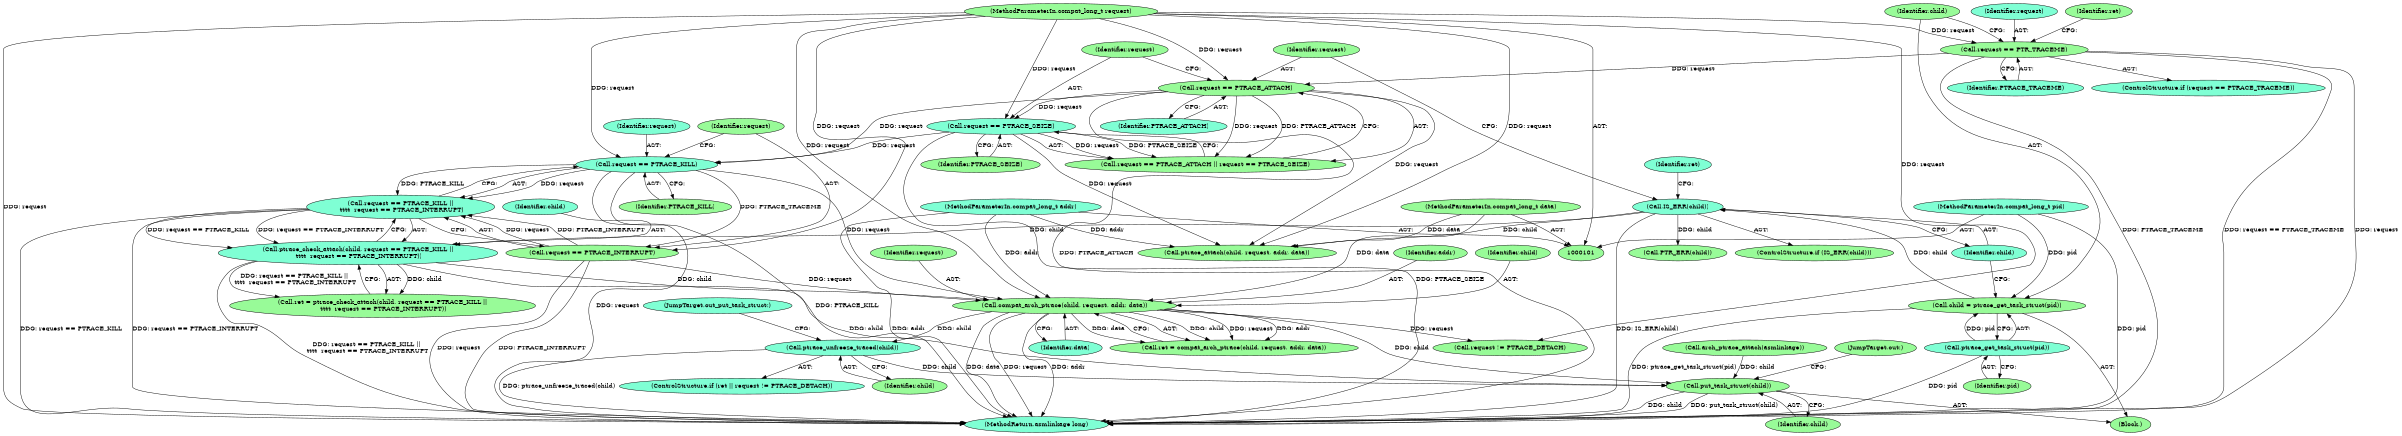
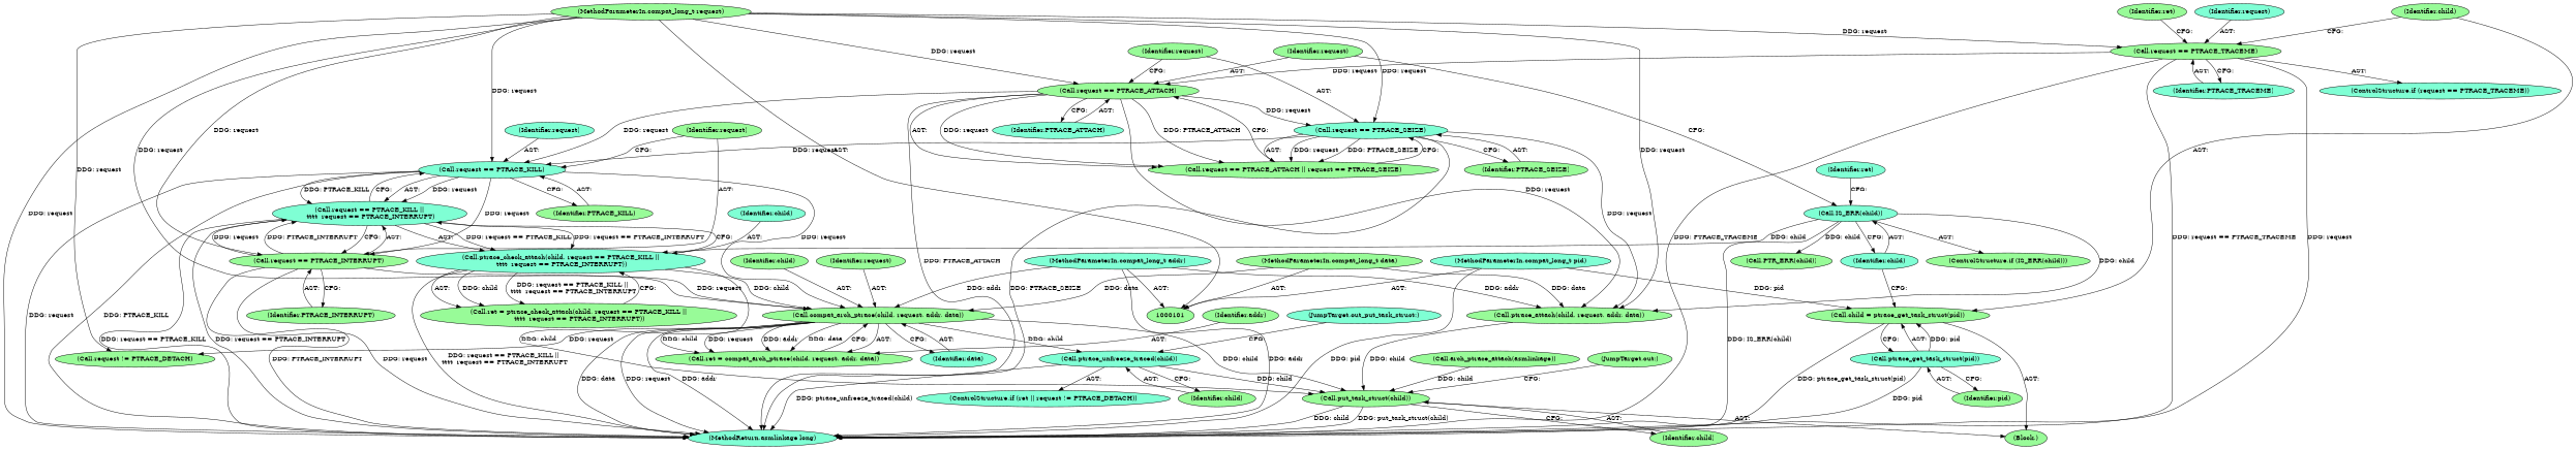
  digraph {
    node [fillcolor=palegreen style=filled]
    n1 [fillcolor=aquamarine label="(Call,ptrace_unfreeze_traced(child))"]
    n2 [label="(Call,put_task_struct(child))"]
    n3 [label="(Identifier,child)"]
    n4 [fillcolor=aquamarine label="(MethodReturn,asmlinkage long)"]
    n5 [fillcolor=aquamarine label="(ControlStructure,if (ret || request != PTRACE_DETACH))"]
    n6 [label="(Block,)"]
    n7 [label="(Identifier,child)"]
    n8 [label="(Call,compat_arch_ptrace(child, request, addr, data))"]
    n9 [label="(Call,ret = compat_arch_ptrace(child, request, addr, data))"]
    n10 [fillcolor=aquamarine label="(Identifier,data)"]
    n11 [label="(Call,request != PTRACE_DETACH)"]
    n12 [fillcolor=aquamarine label="(Call,ptrace_check_attach(child, request == PTRACE_KILL ||\n \t\t\t\t  request == PTRACE_INTERRUPT))"]
    n13 [fillcolor=aquamarine label="(Call,request == PTRACE_KILL ||\n \t\t\t\t  request == PTRACE_INTERRUPT)"]
    n14 [label="(Call,ret = ptrace_check_attach(child, request == PTRACE_KILL ||\n \t\t\t\t  request == PTRACE_INTERRUPT))"]
    n15 [fillcolor=aquamarine label="(Call,request == PTRACE_KILL)"]
    n16 [label="(Call,request == PTRACE_INTERRUPT)"]
    n17 [fillcolor=aquamarine label="(Call,IS_ERR(child))"]
    n18 [fillcolor=aquamarine label="(Identifier,child)"]
    n19 [label="(Call,PTR_ERR(child))"]
    n20 [label="(Call,ptrace_attach(child, request, addr, data))"]
    n21 [label="(ControlStructure,if (IS_ERR(child)))"]
    n22 [label="(Call,child = ptrace_get_task_struct(pid))"]
    n23 [fillcolor=aquamarine label="(Call,ptrace_get_task_struct(pid))"]
    n24 [label="(Identifier,pid)"]
    n25 [fillcolor=aquamarine label="(MethodParameterIn,compat_long_t pid)"]
    1000101
    n27 [label="(Identifier,PTRACE_KILL)"]
+   n28 [label="(Identifier,PTRACE_INTERRUPT)"]
    n29 [label="(Call,request == PTRACE_ATTACH)"]
    n30 [fillcolor=aquamarine label="(Call,request == PTRACE_SEIZE)"]
    n31 [fillcolor=aquamarine label="(Identifier,PTRACE_ATTACH)"]
    n32 [label="(Call,request == PTRACE_ATTACH || request == PTRACE_SEIZE)"]
    n33 [label="(Identifier,PTRACE_SEIZE)"]
-   n34 [label="(Call,request == PTR_TRACEME)"]
+   n34 [label="(Call,request == PTRACE_TRACEME)"]
    n35 [fillcolor=aquamarine label="(Identifier,PTRACE_TRACEME)"]
    n36 [fillcolor=aquamarine label="(ControlStructure,if (request == PTRACE_TRACEME))"]
    n37 [label="(MethodParameterIn,compat_long_t request)"]
    n38 [fillcolor=aquamarine label="(MethodParameterIn,compat_long_t addr)"]
    n39 [label="(MethodParameterIn,compat_long_t data)"]
    n40 [label="(Identifier,addr)"]
    n41 [fillcolor=aquamarine label="(Identifier,child)"]
    n42 [label="(Identifier,request)"]
    n43 [label="(Call,arch_ptrace_attach(asmlinkage))"]
    n44 [label="(Identifier,request)"]
    n45 [label="(JumpTarget,out:)"]
    n46 [label="(Identifier,ret)"]
    n47 [label="(Identifier,child)"]
    n48 [fillcolor=aquamarine label="(Identifier,request)"]
    n49 [label="(Identifier,request)"]
    n50 [label="(Identifier,child)"]
    n51 [fillcolor=aquamarine label="(JumpTarget,out_put_task_struct:)"]
    n52 [fillcolor=aquamarine label="(Identifier,ret)"]
    n53 [fillcolor=aquamarine label="(Identifier,request)"]
    n54 [label="(Identifier,request)"]
    n1 -> n2 [label="DDG: child"]
    n1 -> n3 [label="CFG: "]
    n1 -> n4 [label="DDG: ptrace_unfreeze_traced(child)"]
    n1 -> n5 [label="AST: "]
    n2 -> n4 [label="DDG: child"]
    n2 -> n4 [label="DDG: put_task_struct(child)"]
    n2 -> n6 [label="AST: "]
    n2 -> n7 [label="CFG: "]
    n3 -> n1 [label="AST: "]
    n7 -> n2 [label="AST: "]
    n8 -> n1 [label="DDG: child"]
    n8 -> n2 [label="DDG: child"]
    n8 -> n4 [label="DDG: data"]
    n8 -> n4 [label="DDG: request"]
    n8 -> n4 [label="DDG: addr"]
    n8 -> n9 [label="AST: "]
    n8 -> n9 [label="DDG: child"]
    n8 -> n9 [label="DDG: request"]
    n8 -> n9 [label="DDG: addr"]
    n8 -> n9 [label="DDG: data"]
    n8 -> n10 [label="CFG: "]
    n8 -> n11 [label="DDG: request"]
    n9 -> n8 [label="CFG: "]
    n10 -> n8 [label="AST: "]
    n12 -> n2 [label="DDG: child"]
    n12 -> n4 [label="DDG: request == PTRACE_KILL ||\n \t\t\t\t  request == PTRACE_INTERRUPT"]
    n12 -> n8 [label="DDG: child"]
    n12 -> n13 [label="CFG: "]
    n12 -> n14 [label="AST: "]
    n12 -> n14 [label="DDG: child"]
    n12 -> n14 [label="DDG: request == PTRACE_KILL ||\n \t\t\t\t  request == PTRACE_INTERRUPT"]
    n13 -> n4 [label="DDG: request == PTRACE_KILL"]
    n13 -> n4 [label="DDG: request == PTRACE_INTERRUPT"]
    n13 -> n12 [label="AST: "]
    n13 -> n12 [label="DDG: request == PTRACE_KILL"]
    n13 -> n12 [label="DDG: request == PTRACE_INTERRUPT"]
    n13 -> n15 [label="CFG: "]
    n13 -> n16 [label="CFG: "]
    n14 -> n12 [label="CFG: "]
    n15 -> n4 [label="DDG: request"]
    n15 -> n4 [label="DDG: PTRACE_KILL"]
    n15 -> n8 [label="DDG: request"]
    n15 -> n13 [label="AST: "]
    n15 -> n13 [label="DDG: request"]
    n15 -> n13 [label="DDG: PTRACE_KILL"]
-   n15 -> n16 [label="DDG: PTRACE_TRACEME"]
+   n15 -> n16 [label="DDG: request"]
    n15 -> n27 [label="CFG: "]
    n16 -> n4 [label="DDG: PTRACE_INTERRUPT"]
    n16 -> n4 [label="DDG: request"]
    n16 -> n8 [label="DDG: request"]
    n16 -> n13 [label="AST: "]
    n16 -> n13 [label="DDG: request"]
    n16 -> n13 [label="DDG: PTRACE_INTERRUPT"]
+   n16 -> n28 [label="CFG: "]
    n17 -> n4 [label="DDG: IS_ERR(child)"]
    n17 -> n12 [label="DDG: child"]
    n17 -> n18 [label="CFG: "]
    n17 -> n19 [label="DDG: child"]
    n17 -> n20 [label="DDG: child"]
    n17 -> n21 [label="AST: "]
    n18 -> n17 [label="AST: "]
    n18 -> n22 [label="CFG: "]
+   n20 -> n2 [label="DDG: child"]
    n22 -> n4 [label="DDG: ptrace_get_task_struct(pid)"]
    n22 -> n6 [label="AST: "]
-   n22 -> n17 [label="DDG: child"]
    n22 -> n23 [label="CFG: "]
    n23 -> n4 [label="DDG: pid"]
    n23 -> n22 [label="AST: "]
    n23 -> n22 [label="DDG: pid"]
    n23 -> n24 [label="CFG: "]
    n24 -> n23 [label="AST: "]
    n25 -> n4 [label="DDG: pid"]
    n25 -> n22 [label="DDG: pid"]
    n25 -> 1000101 [label="AST: "]
    n27 -> n15 [label="AST: "]
+   n28 -> n16 [label="AST: "]
    n29 -> n4 [label="DDG: PTRACE_ATTACH"]
    n29 -> n15 [label="DDG: request"]
    n29 -> n20 [label="DDG: request"]
    n29 -> n30 [label="DDG: request"]
    n29 -> n31 [label="CFG: "]
    n29 -> n32 [label="AST: "]
    n29 -> n32 [label="DDG: request"]
    n29 -> n32 [label="DDG: PTRACE_ATTACH"]
    n30 -> n4 [label="DDG: PTRACE_SEIZE"]
    n30 -> n15 [label="DDG: request"]
    n30 -> n20 [label="DDG: request"]
    n30 -> n32 [label="AST: "]
    n30 -> n32 [label="DDG: request"]
    n30 -> n32 [label="DDG: PTRACE_SEIZE"]
    n30 -> n33 [label="CFG: "]
    n31 -> n29 [label="AST: "]
    n32 -> n29 [label="CFG: "]
    n32 -> n30 [label="CFG: "]
    n33 -> n30 [label="AST: "]
    n34 -> n4 [label="DDG: PTRACE_TRACEME"]
    n34 -> n4 [label="DDG: request == PTRACE_TRACEME"]
    n34 -> n4 [label="DDG: request"]
    n34 -> n29 [label="DDG: request"]
    n34 -> n35 [label="CFG: "]
    n34 -> n36 [label="AST: "]
    n35 -> n34 [label="AST: "]
    n37 -> n4 [label="DDG: request"]
    n37 -> n8 [label="DDG: request"]
    n37 -> n11 [label="DDG: request"]
    n37 -> n15 [label="DDG: request"]
    n37 -> n16 [label="DDG: request"]
    n37 -> n20 [label="DDG: request"]
    n37 -> 1000101 [label="AST: "]
    n37 -> n29 [label="DDG: request"]
    n37 -> n30 [label="DDG: request"]
    n37 -> n34 [label="DDG: request"]
    n38 -> n4 [label="DDG: addr"]
    n38 -> n8 [label="DDG: addr"]
    n38 -> n20 [label="DDG: addr"]
    n38 -> 1000101 [label="AST: "]
    n39 -> n8 [label="DDG: data"]
    n39 -> n20 [label="DDG: data"]
    n39 -> 1000101 [label="AST: "]
-   n40 -> n8 [label="AST: "]
+   n40 -> n9 [label="AST: "]
    n41 -> n12 [label="AST: "]
    n42 -> n29 [label="CFG: "]
    n42 -> n30 [label="AST: "]
    n43 -> n2 [label="DDG: child"]
    n44 -> n17 [label="CFG: "]
    n44 -> n29 [label="AST: "]
    n45 -> n2 [label="CFG: "]
    n46 -> n34 [label="CFG: "]
    n47 -> n22 [label="AST: "]
    n47 -> n34 [label="CFG: "]
    n48 -> n15 [label="AST: "]
    n49 -> n15 [label="CFG: "]
    n49 -> n16 [label="AST: "]
    n50 -> n8 [label="AST: "]
    n51 -> n1 [label="CFG: "]
    n52 -> n17 [label="CFG: "]
    n53 -> n34 [label="AST: "]
    n54 -> n8 [label="AST: "]
  }
